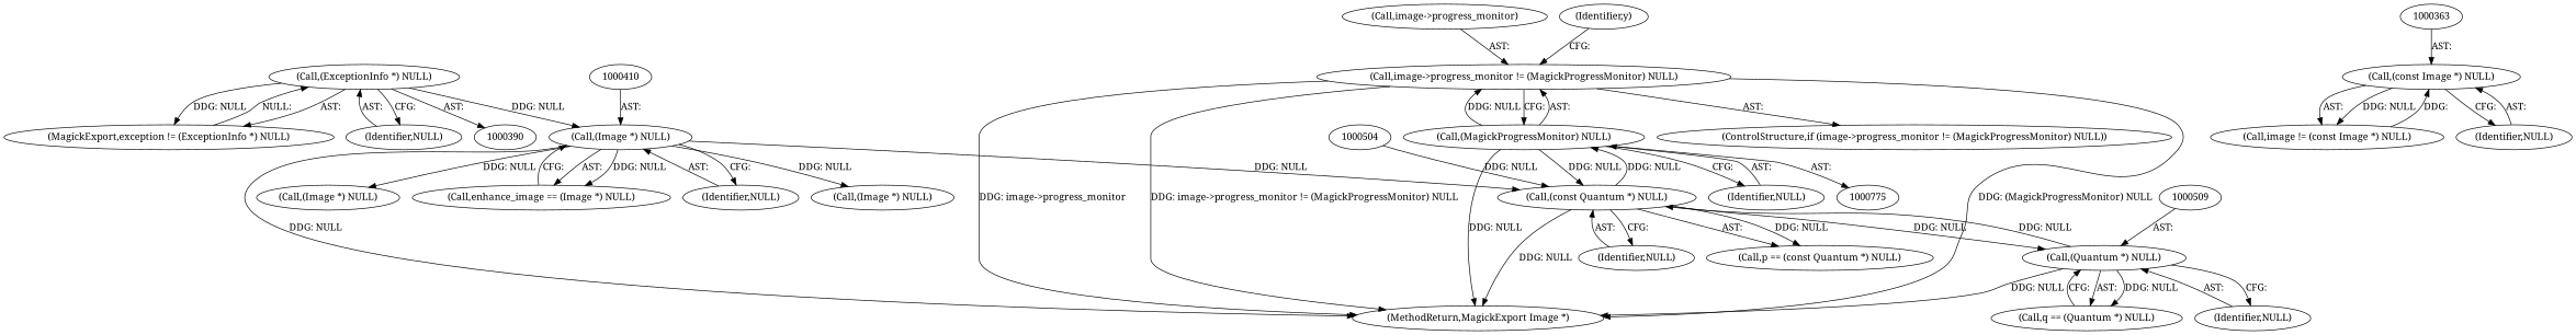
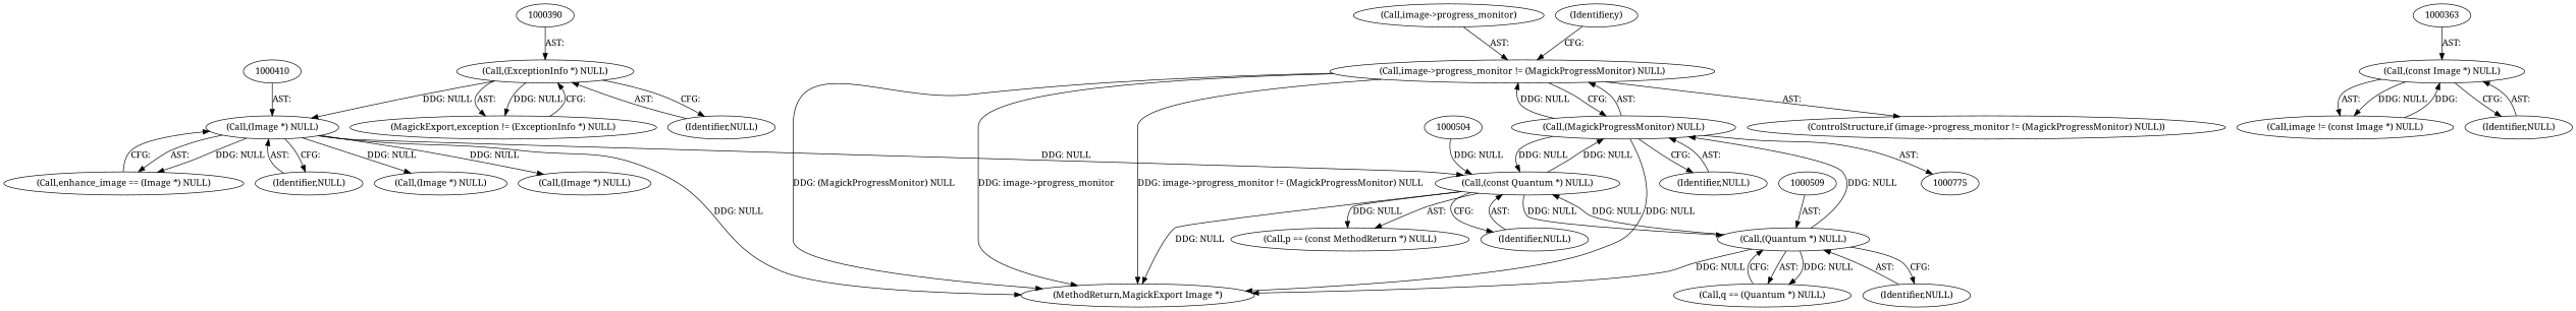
  digraph {
    fontname="Noto Serif"
    node [fontname="Noto Serif"]
    edge [fontname="Noto Serif"]
    n1 [label="(Call,image->progress_monitor != (MagickProgressMonitor) NULL)"]
    n2 [label="(Call,(MagickProgressMonitor) NULL)"]
    n3 [label="(MethodReturn,MagickExport Image *)"]
    n4 [label="(ControlStructure,if (image->progress_monitor != (MagickProgressMonitor) NULL))"]
    n5 [label="(Call,(const Quantum *) NULL)"]
    n6 [label="(Identifier,NULL)"]
    1000775
    n8 [label="(Call,(Quantum *) NULL)"]
-   n9 [label="(Call,p == (const Quantum *) NULL)"]
+   n9 [label="(Call,p == (const MethodReturn *) NULL)"]
    n10 [label="(Identifier,NULL)"]
    n11 [label="(Call,q == (Quantum *) NULL)"]
    n12 [label="(Identifier,NULL)"]
    n13 [label="(Call,(Image *) NULL)"]
    n14 [label="(Identifier,NULL)"]
    n15 [label="(Call,(Image *) NULL)"]
    n16 [label="(Call,(Image *) NULL)"]
    n17 [label="(Call,enhance_image == (Image *) NULL)"]
    n18 [label="(Call,(ExceptionInfo *) NULL)"]
    n19 [label="(Identifier,NULL)"]
    n20 [label="(MagickExport,exception != (ExceptionInfo *) NULL)"]
    n21 [label="(Call,(const Image *) NULL)"]
    n22 [label="(Call,image != (const Image *) NULL)"]
    n23 [label="(Identifier,NULL)"]
    n24 [label="(Call,image->progress_monitor)"]
    n25 [label="(Identifier,y)"]
    1000504
    1000410
    1000390
    1000363
    1000509
    n1 -> n2 [label="CFG: "]
    n1 -> n3 [label="DDG: image->progress_monitor != (MagickProgressMonitor) NULL"]
    n1 -> n3 [label="DDG: (MagickProgressMonitor) NULL"]
    n1 -> n3 [label="DDG: image->progress_monitor"]
    n1 -> n4 [label="AST: "]
    n2 -> n1 [label="AST: "]
    n2 -> n1 [label="DDG: NULL"]
    n2 -> n3 [label="DDG: NULL"]
    n2 -> n5 [label="DDG: NULL"]
    n2 -> n6 [label="CFG: "]
    n2 -> 1000775 [label="AST: "]
    n5 -> n2 [label="DDG: NULL"]
    n5 -> n3 [label="DDG: NULL"]
    n5 -> n8 [label="DDG: NULL"]
    n5 -> n9 [label="AST: "]
    n5 -> n9 [label="DDG: NULL"]
    n5 -> n10 [label="CFG: "]
    n6 -> n2 [label="AST: "]
+   n8 -> n2 [label="DDG: NULL"]
    n8 -> n3 [label="DDG: NULL"]
    n8 -> n5 [label="DDG: NULL"]
    n8 -> n11 [label="AST: "]
    n8 -> n11 [label="DDG: NULL"]
    n8 -> n12 [label="CFG: "]
    n10 -> n5 [label="AST: "]
    n11 -> n8 [label="CFG: "]
    n12 -> n8 [label="AST: "]
    n13 -> n3 [label="DDG: NULL"]
    n13 -> n5 [label="DDG: NULL"]
    n13 -> n14 [label="CFG: "]
    n13 -> n15 [label="DDG: NULL"]
    n13 -> n16 [label="DDG: NULL"]
    n13 -> n17 [label="AST: "]
    n13 -> n17 [label="DDG: NULL"]
    n14 -> n13 [label="AST: "]
    n17 -> n13 [label="CFG: "]
    n18 -> n13 [label="DDG: NULL"]
    n18 -> n19 [label="CFG: "]
    n18 -> n20 [label="AST: "]
    n18 -> n20 [label="DDG: NULL"]
    n19 -> n18 [label="AST: "]
-   n20 -> n18 [label="NULL: "]
+   n20 -> n18 [label="CFG: "]
    n21 -> n22 [label="AST: "]
    n21 -> n22 [label="DDG: NULL"]
    n21 -> n23 [label="CFG: "]
    n22 -> n21 [label="DDG: "]
    n23 -> n21 [label="AST: "]
    n24 -> n1 [label="AST: "]
    n25 -> n1 [label="CFG: "]
    1000504 -> n5 [label="DDG: NULL"]
    1000410 -> n13 [label="AST: "]
-   n18 -> 1000390 [label="AST: "]
+   1000390 -> n18 [label="AST: "]
    1000363 -> n21 [label="AST: "]
    1000509 -> n8 [label="AST: "]
  }
